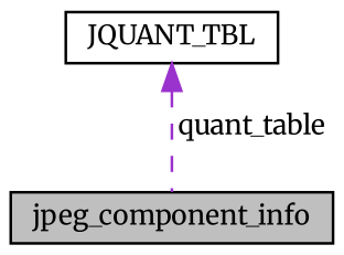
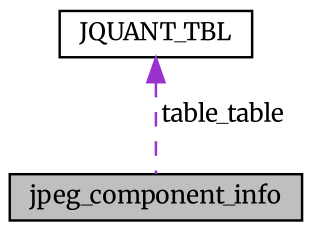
  digraph {
    fontname=Merriweather
    node [color=black fontname=Merriweather fontsize=10 shape=record style=filled]
    n1 [fillcolor=grey75 fontcolor=black height=0.2 label=jpeg_component_info width=0.4]
    n2 [fillcolor=white height=0.2 label=JQUANT_TBL width=0.4]
-   n2 -> n1 [color=darkorchid3 dir=back fontname=Merriweather fontsize=10 label=" quant_table" labelfontname=Helvetica labelfontsize=10 style=dashed]
+   n2 -> n1 [color=darkorchid3 dir=back fontname=Merriweather fontsize=10 label=" table_table" labelfontname=Helvetica labelfontsize=10 style=dashed]
  }
